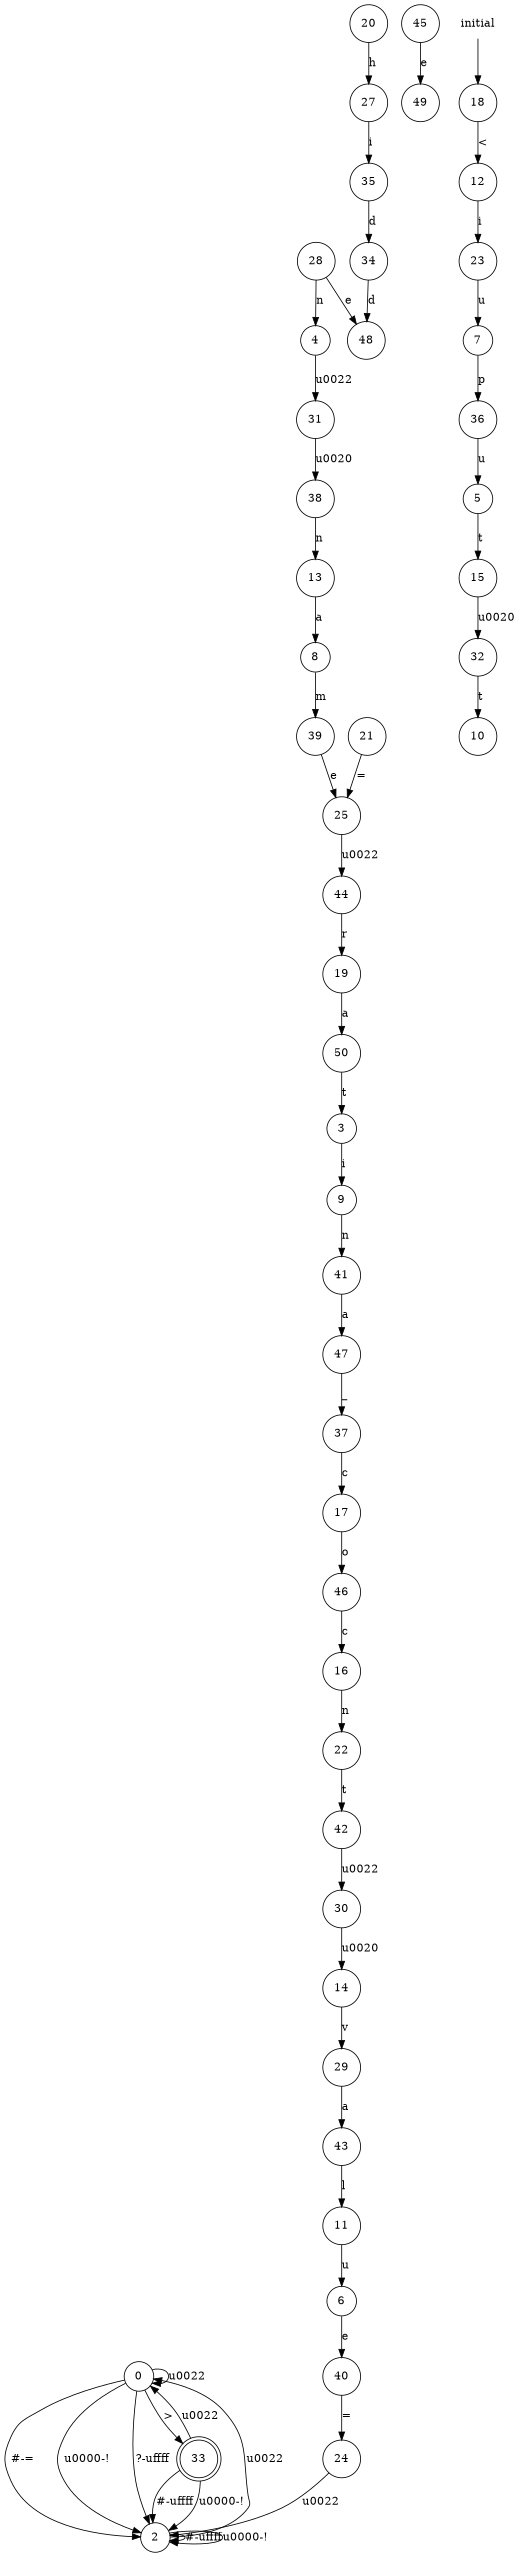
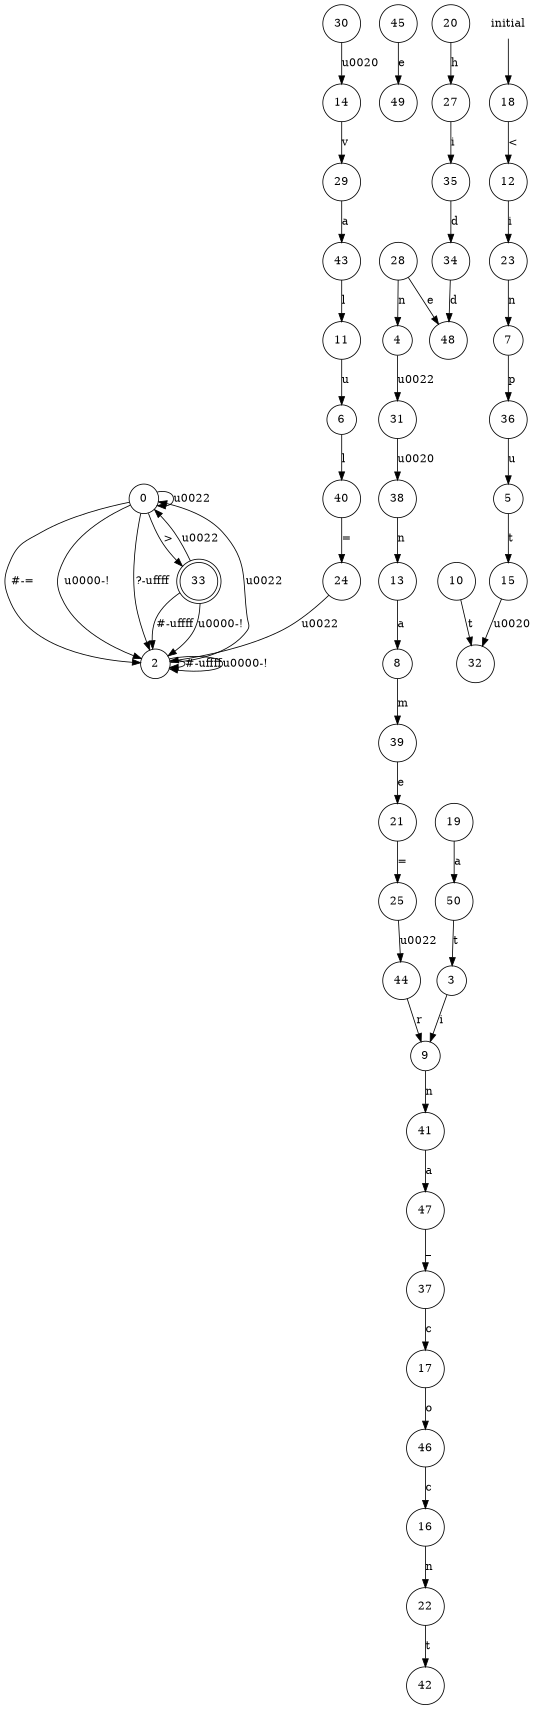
  digraph {
    rankdir=TB
    node [shape=circle]
    0
    2
    33 [shape=doublecircle]
    45
    49
    3
    9
    41
    47
    4
    31
    38
    13
    5
    15
    32
    10
    6
    40
    24
    7
    36
    8
    39
    21
    25
    37
    11
    12
    23
    14
    29
    43
    16
    22
    42
    30
    17
    46
    18
    initial [shape=plaintext]
    19
    50
    20
    27
    35
    34
    44
    48
    28
    0 -> 0 [label="\u0022"]
    0 -> 2 [label="#-="]
    0 -> 2 [label="\u0000-!"]
    0 -> 2 [label="?-\uffff"]
    0 -> 33 [label=">"]
    2 -> 0 [label="\u0022"]
    2 -> 2 [label="#-\uffff"]
    2 -> 2 [label="\u0000-!"]
    33 -> 0 [label="\u0022"]
    33 -> 2 [label="#-\uffff"]
    33 -> 2 [label="\u0000-!"]
    45 -> 49 [label=e]
    3 -> 9 [label=i]
    9 -> 41 [label=n]
    41 -> 47 [label=a]
    47 -> 37 [label=_]
    4 -> 31 [label="\u0022"]
    31 -> 38 [label="\u0020"]
    38 -> 13 [label=n]
    13 -> 8 [label=a]
    5 -> 15 [label=t]
    15 -> 32 [label="\u0020"]
-   32 -> 10 [label=t]
-   6 -> 40 [label=e]
+   10 -> 32 [label=t]
+   6 -> 40 [label=l]
    40 -> 24 [label="="]
    24 -> 2 [label="\u0022"]
    7 -> 36 [label=p]
    36 -> 5 [label=u]
    8 -> 39 [label=m]
-   39 -> 25 [label=e]
+   39 -> 21 [label=e]
    21 -> 25 [label="="]
    25 -> 44 [label="\u0022"]
    37 -> 17 [label=c]
    11 -> 6 [label=u]
    12 -> 23 [label=i]
-   23 -> 7 [label=u]
+   23 -> 7 [label=n]
    14 -> 29 [label=v]
    29 -> 43 [label=a]
    43 -> 11 [label=l]
    16 -> 22 [label=n]
    22 -> 42 [label=t]
-   42 -> 30 [label="\u0022"]
    30 -> 14 [label="\u0020"]
    17 -> 46 [label=o]
    46 -> 16 [label=c]
    18 -> 12 [label="<"]
    initial -> 18
    19 -> 50 [label=a]
    50 -> 3 [label=t]
    20 -> 27 [label=h]
    27 -> 35 [label=i]
    35 -> 34 [label=d]
    34 -> 48 [label=d]
-   44 -> 19 [label=r]
+   44 -> 9 [label=r]
    28 -> 4 [label=n]
    28 -> 48 [label=e]
  }
